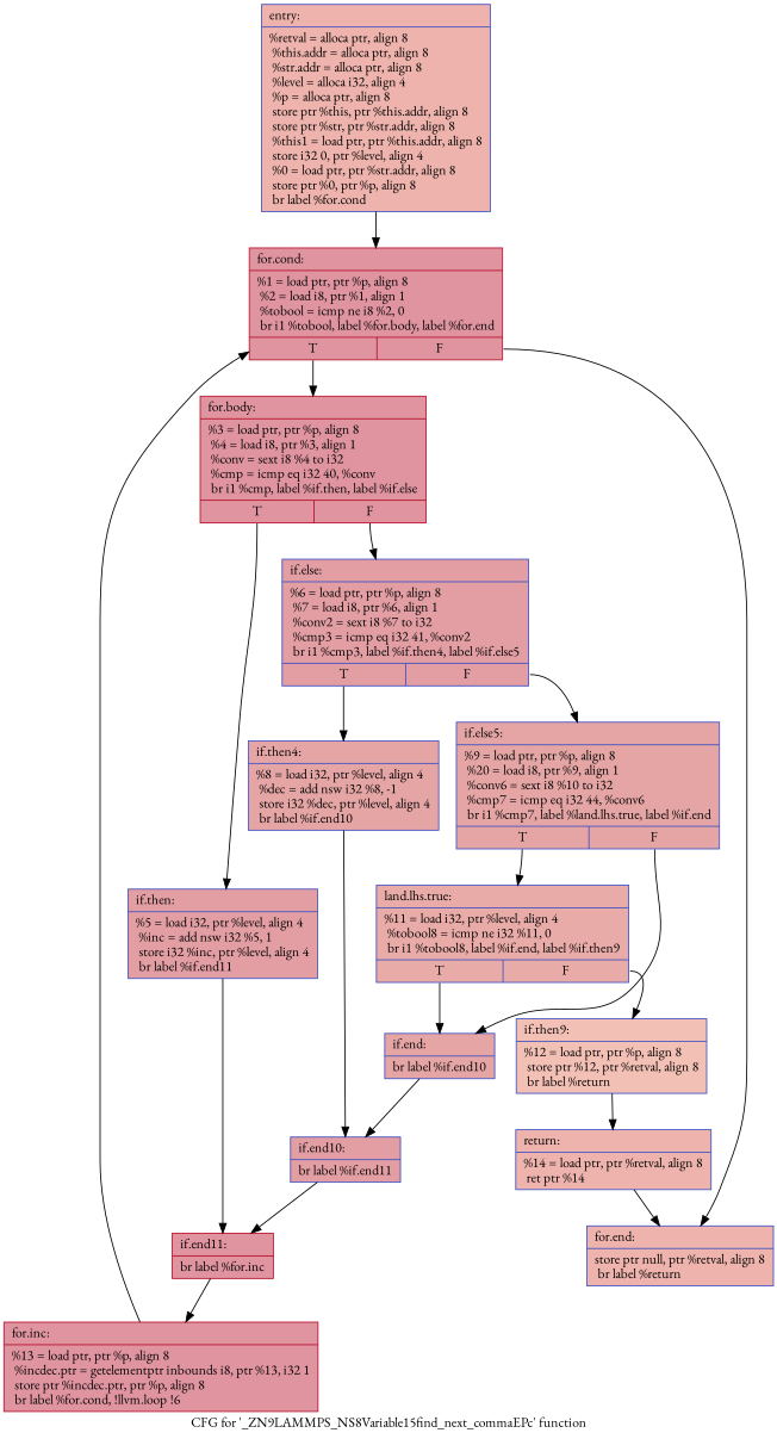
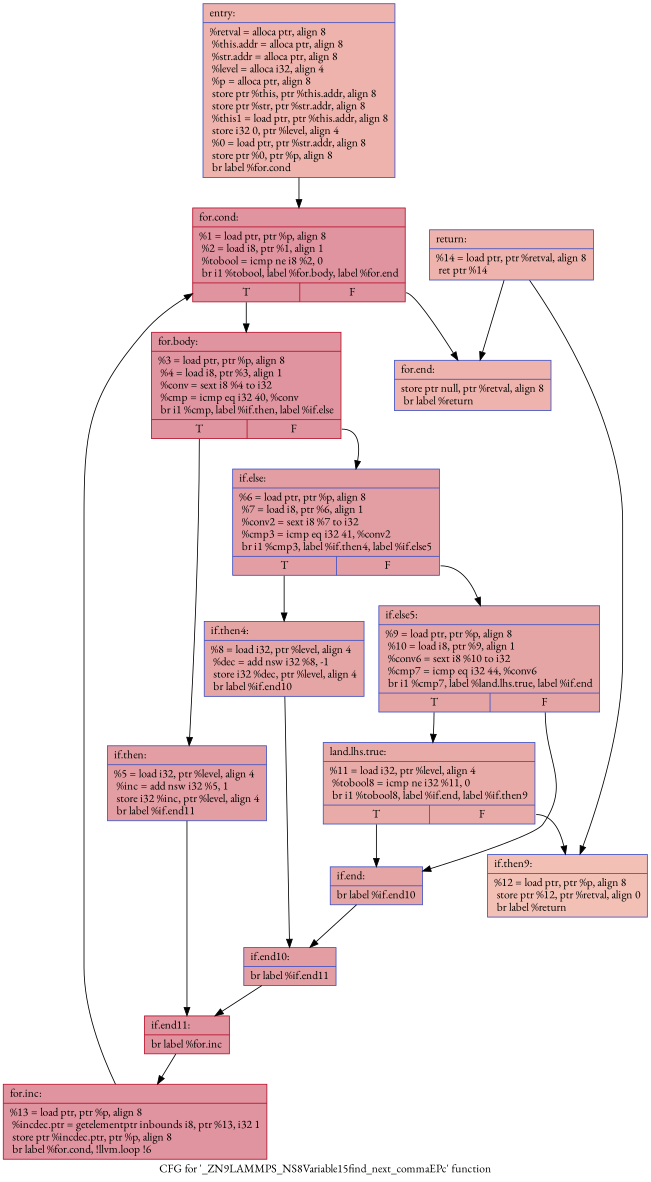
  digraph {
    fontname="EB Garamond"
    label="CFG for '_ZN9LAMMPS_NS8Variable15find_next_commaEPc' function"
    node [color="#3d50c3ff" fillcolor="#b70d2870" fontname="EB Garamond" shape=record style=filled]
    edge [fontname="EB Garamond"]
    n1 [fillcolor="#d6524470" label="{entry:\l|  %retval = alloca ptr, align 8\l  %this.addr = alloca ptr, align 8\l  %str.addr = alloca ptr, align 8\l  %level = alloca i32, align 4\l  %p = alloca ptr, align 8\l  store ptr %this, ptr %this.addr, align 8\l  store ptr %str, ptr %str.addr, align 8\l  %this1 = load ptr, ptr %this.addr, align 8\l  store i32 0, ptr %level, align 4\l  %0 = load ptr, ptr %str.addr, align 8\l  store ptr %0, ptr %p, align 8\l  br label %for.cond\l}"]
    n2 [color="#b70d28ff" label="{for.cond:\l|  %1 = load ptr, ptr %p, align 8\l  %2 = load i8, ptr %1, align 1\l  %tobool = icmp ne i8 %2, 0\l  br i1 %tobool, label %for.body, label %for.end\l|{<s0>T|<s1>F}}"]
    n3 [color="#b70d28ff" label="{for.body:\l|  %3 = load ptr, ptr %p, align 8\l  %4 = load i8, ptr %3, align 1\l  %conv = sext i8 %4 to i32\l  %cmp = icmp eq i32 40, %conv\l  br i1 %cmp, label %if.then, label %if.else\l|{<s0>T|<s1>F}}"]
    n4 [fillcolor="#d6524470" label="{for.end:\l|  store ptr null, ptr %retval, align 8\l  br label %return\l}"]
    n5 [fillcolor="#be242e70" label="{if.then:\l|  %5 = load i32, ptr %level, align 4\l  %inc = add nsw i32 %5, 1\l  store i32 %inc, ptr %level, align 4\l  br label %if.end11\l}"]
    n6 [fillcolor="#be242e70" label="{if.else:\l|  %6 = load ptr, ptr %p, align 8\l  %7 = load i8, ptr %6, align 1\l  %conv2 = sext i8 %7 to i32\l  %cmp3 = icmp eq i32 41, %conv2\l  br i1 %cmp3, label %if.then4, label %if.else5\l|{<s0>T|<s1>F}}"]
    n7 [color="#b70d28ff" label="{if.end11:\l|  br label %for.inc\l}"]
    n8 [fillcolor="#c5333470" label="{if.then4:\l|  %8 = load i32, ptr %level, align 4\l  %dec = add nsw i32 %8, -1\l  store i32 %dec, ptr %level, align 4\l  br label %if.end10\l}"]
-   n9 [fillcolor="#c5333470" label="{if.else5:\l|  %9 = load ptr, ptr %p, align 8\l  %20 = load i8, ptr %9, align 1\l  %conv6 = sext i8 %10 to i32\l  %cmp7 = icmp eq i32 44, %conv6\l  br i1 %cmp7, label %land.lhs.true, label %if.end\l|{<s0>T|<s1>F}}"]
+   n9 [fillcolor="#c5333470" label="{if.else5:\l|  %9 = load ptr, ptr %p, align 8\l  %10 = load i8, ptr %9, align 1\l  %conv6 = sext i8 %10 to i32\l  %cmp7 = icmp eq i32 44, %conv6\l  br i1 %cmp7, label %land.lhs.true, label %if.end\l|{<s0>T|<s1>F}}"]
    n10 [fillcolor="#d6524470" label="{return:\l|  %14 = load ptr, ptr %retval, align 8\l  ret ptr %14\l}"]
    n11 [color="#b70d28ff" label="{for.inc:\l|  %13 = load ptr, ptr %p, align 8\l  %incdec.ptr = getelementptr inbounds i8, ptr %13, i32 1\l  store ptr %incdec.ptr, ptr %p, align 8\l  br label %for.cond, !llvm.loop !6\l}"]
    n12 [fillcolor="#be242e70" label="{if.end10:\l|  br label %if.end11\l}"]
    n13 [fillcolor="#cc403a70" label="{land.lhs.true:\l|  %11 = load i32, ptr %level, align 4\l  %tobool8 = icmp ne i32 %11, 0\l  br i1 %tobool8, label %if.end, label %if.then9\l|{<s0>T|<s1>F}}"]
    n14 [fillcolor="#c5333470" label="{if.end:\l|  br label %if.end10\l}"]
-   n15 [fillcolor="#e5705870" label="{if.then9:\l|  %12 = load ptr, ptr %p, align 8\l  store ptr %12, ptr %retval, align 8\l  br label %return\l}"]
+   n15 [fillcolor="#e5705870" label="{if.then9:\l|  %12 = load ptr, ptr %p, align 8\l  store ptr %12, ptr %retval, align 0\l  br label %return\l}"]
    n1 -> n2
    n2 -> n3 [tailport=s0]
    n2 -> n4 [tailport=s1]
    n3 -> n5 [tailport=s0]
    n3 -> n6 [tailport=s1]
    n5 -> n7
    n6 -> n8 [tailport=s0]
    n6 -> n9 [tailport=s1]
    n7 -> n11
    n8 -> n12
    n9 -> n13 [tailport=s0]
    n9 -> n14 [tailport=s1]
    n10 -> n4
    n11 -> n2
    n12 -> n7
    n13 -> n14 [tailport=s0]
    n13 -> n15 [tailport=s1]
    n14 -> n12
-   n15 -> n10
+   n10 -> n15
  }
